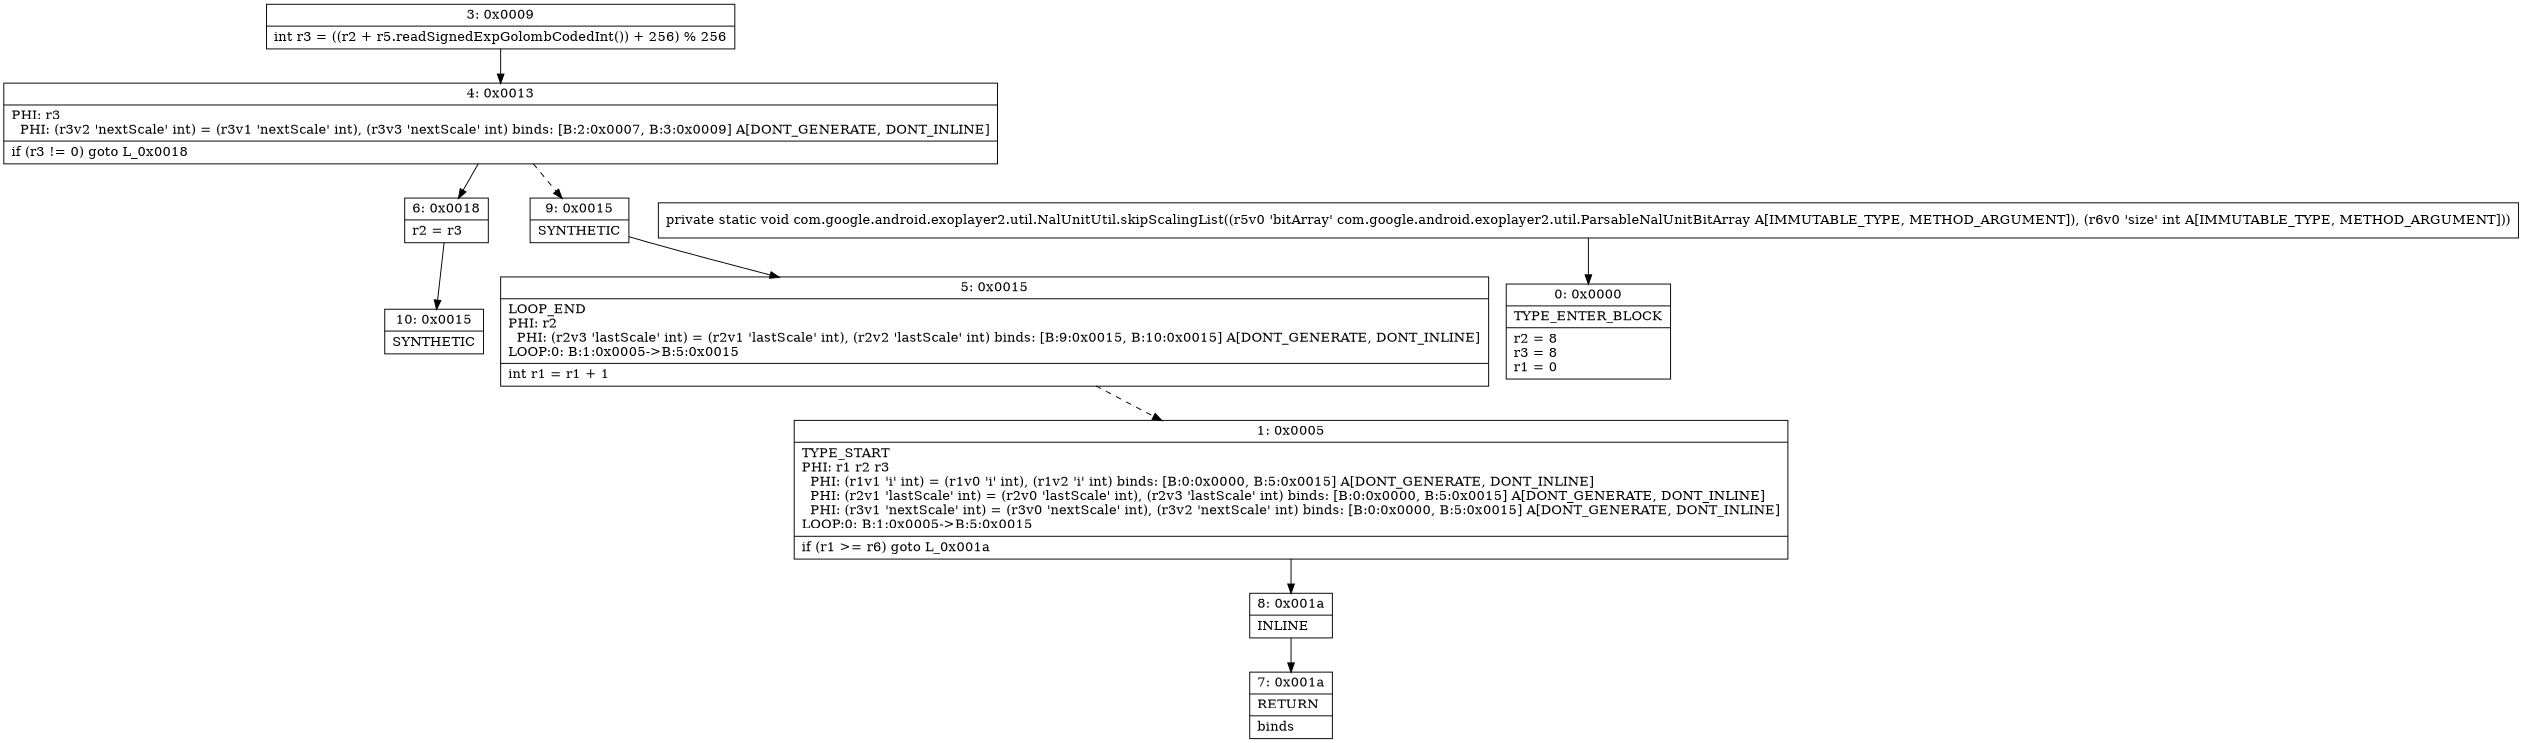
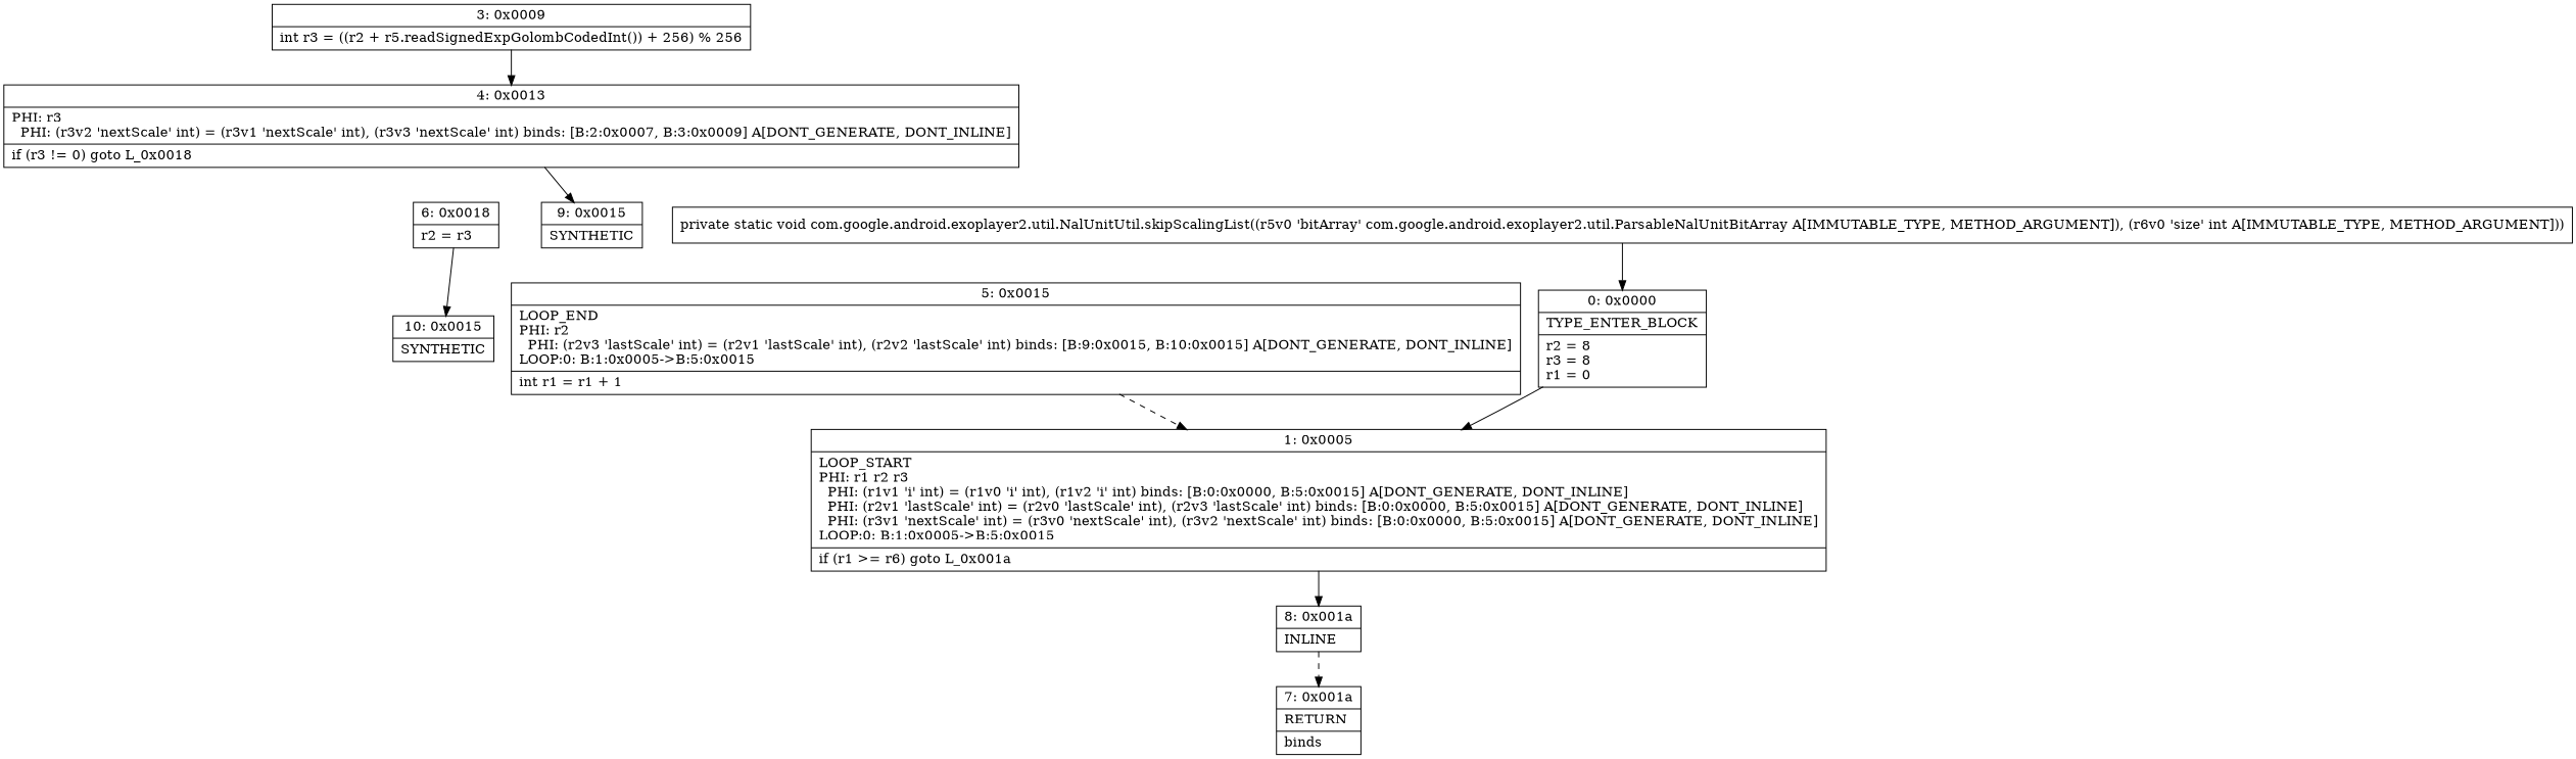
  digraph {
    node [shape=record]
    n1 [label="{0\:\ 0x0000|TYPE_ENTER_BLOCK\l|r2 = 8\lr3 = 8\lr1 = 0\l}"]
-   n2 [label="{1\:\ 0x0005|TYPE_START\lPHI: r1 r2 r3 \l  PHI: (r1v1 'i' int) = (r1v0 'i' int), (r1v2 'i' int) binds: [B:0:0x0000, B:5:0x0015] A[DONT_GENERATE, DONT_INLINE]\l  PHI: (r2v1 'lastScale' int) = (r2v0 'lastScale' int), (r2v3 'lastScale' int) binds: [B:0:0x0000, B:5:0x0015] A[DONT_GENERATE, DONT_INLINE]\l  PHI: (r3v1 'nextScale' int) = (r3v0 'nextScale' int), (r3v2 'nextScale' int) binds: [B:0:0x0000, B:5:0x0015] A[DONT_GENERATE, DONT_INLINE]\lLOOP:0: B:1:0x0005\-\>B:5:0x0015\l|if (r1 \>= r6) goto L_0x001a\l}"]
+   n2 [label="{1\:\ 0x0005|LOOP_START\lPHI: r1 r2 r3 \l  PHI: (r1v1 'i' int) = (r1v0 'i' int), (r1v2 'i' int) binds: [B:0:0x0000, B:5:0x0015] A[DONT_GENERATE, DONT_INLINE]\l  PHI: (r2v1 'lastScale' int) = (r2v0 'lastScale' int), (r2v3 'lastScale' int) binds: [B:0:0x0000, B:5:0x0015] A[DONT_GENERATE, DONT_INLINE]\l  PHI: (r3v1 'nextScale' int) = (r3v0 'nextScale' int), (r3v2 'nextScale' int) binds: [B:0:0x0000, B:5:0x0015] A[DONT_GENERATE, DONT_INLINE]\lLOOP:0: B:1:0x0005\-\>B:5:0x0015\l|if (r1 \>= r6) goto L_0x001a\l}"]
    n3 [label="{8\:\ 0x001a|INLINE\l}"]
    n4 [label="{7\:\ 0x001a|RETURN\l|binds\l}"]
    n5 [label="{3\:\ 0x0009|int r3 = ((r2 + r5.readSignedExpGolombCodedInt()) + 256) % 256\l}"]
    n6 [label="{4\:\ 0x0013|PHI: r3 \l  PHI: (r3v2 'nextScale' int) = (r3v1 'nextScale' int), (r3v3 'nextScale' int) binds: [B:2:0x0007, B:3:0x0009] A[DONT_GENERATE, DONT_INLINE]\l|if (r3 != 0) goto L_0x0018\l}"]
    n7 [label="{6\:\ 0x0018|r2 = r3\l}"]
    n8 [label="{9\:\ 0x0015|SYNTHETIC\l}"]
    n9 [label="{10\:\ 0x0015|SYNTHETIC\l}"]
    n10 [label="{5\:\ 0x0015|LOOP_END\lPHI: r2 \l  PHI: (r2v3 'lastScale' int) = (r2v1 'lastScale' int), (r2v2 'lastScale' int) binds: [B:9:0x0015, B:10:0x0015] A[DONT_GENERATE, DONT_INLINE]\lLOOP:0: B:1:0x0005\-\>B:5:0x0015\l|int r1 = r1 + 1\l}"]
    n11 [label="{private static void com.google.android.exoplayer2.util.NalUnitUtil.skipScalingList((r5v0 'bitArray' com.google.android.exoplayer2.util.ParsableNalUnitBitArray A[IMMUTABLE_TYPE, METHOD_ARGUMENT]), (r6v0 'size' int A[IMMUTABLE_TYPE, METHOD_ARGUMENT])) }"]
+   n1 -> n2
    n2 -> n3
-   n3 -> n4
+   n3 -> n4 [style=dashed]
    n5 -> n6
-   n6 -> n7
-   n6 -> n8 [style=dashed]
+   n6 -> n8 [style=solid]
    n7 -> n9
-   n8 -> n10
    n10 -> n2 [style=dashed]
    n11 -> n1
  }
